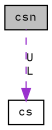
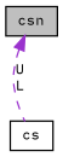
  digraph {
    fontname="IBM Plex Mono"
    node [color=black fontname="IBM Plex Mono" fontsize=10 shape=record style=filled]
    n1 [fillcolor=grey75 fontcolor=black height=0.2 label=csn width=0.4]
    n2 [fillcolor=white height=0.2 label=cs width=0.4]
-   n2 -> n1 [color=darkorchid3 dir=back fontname="IBM Plex Mono" fontsize=10 label="U\nL" labelfontname="FreeSans.ttf" labelfontsize=10 style=dashed]
+   n1 -> n2 [color=darkorchid3 dir=back fontname="IBM Plex Mono" fontsize=10 label="U\nL" labelfontname="FreeSans.ttf" labelfontsize=10 style=dashed]
  }
